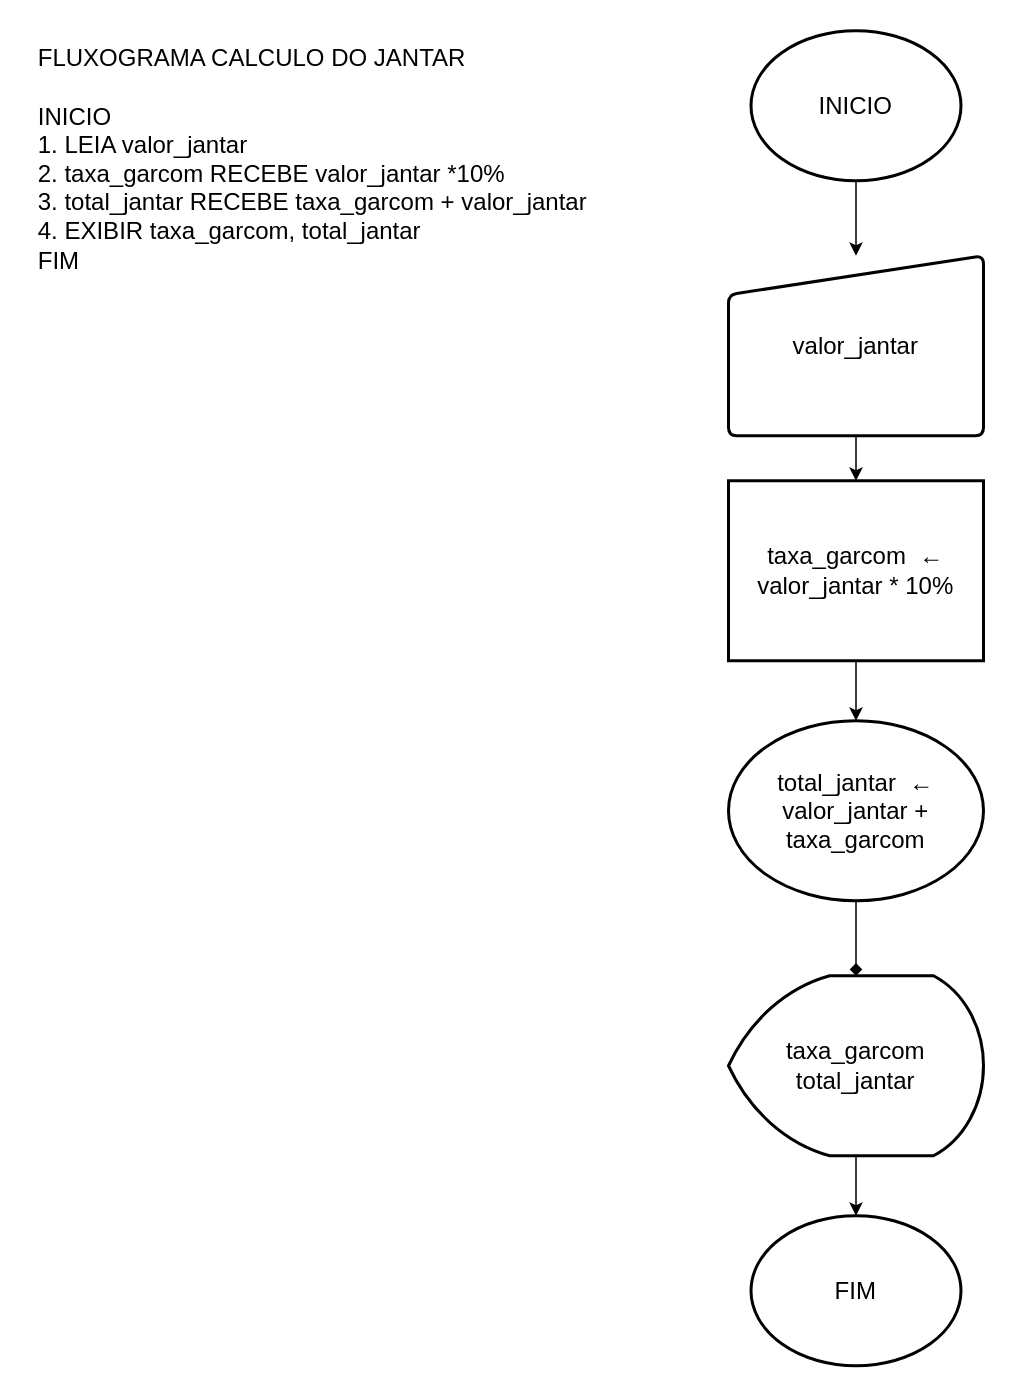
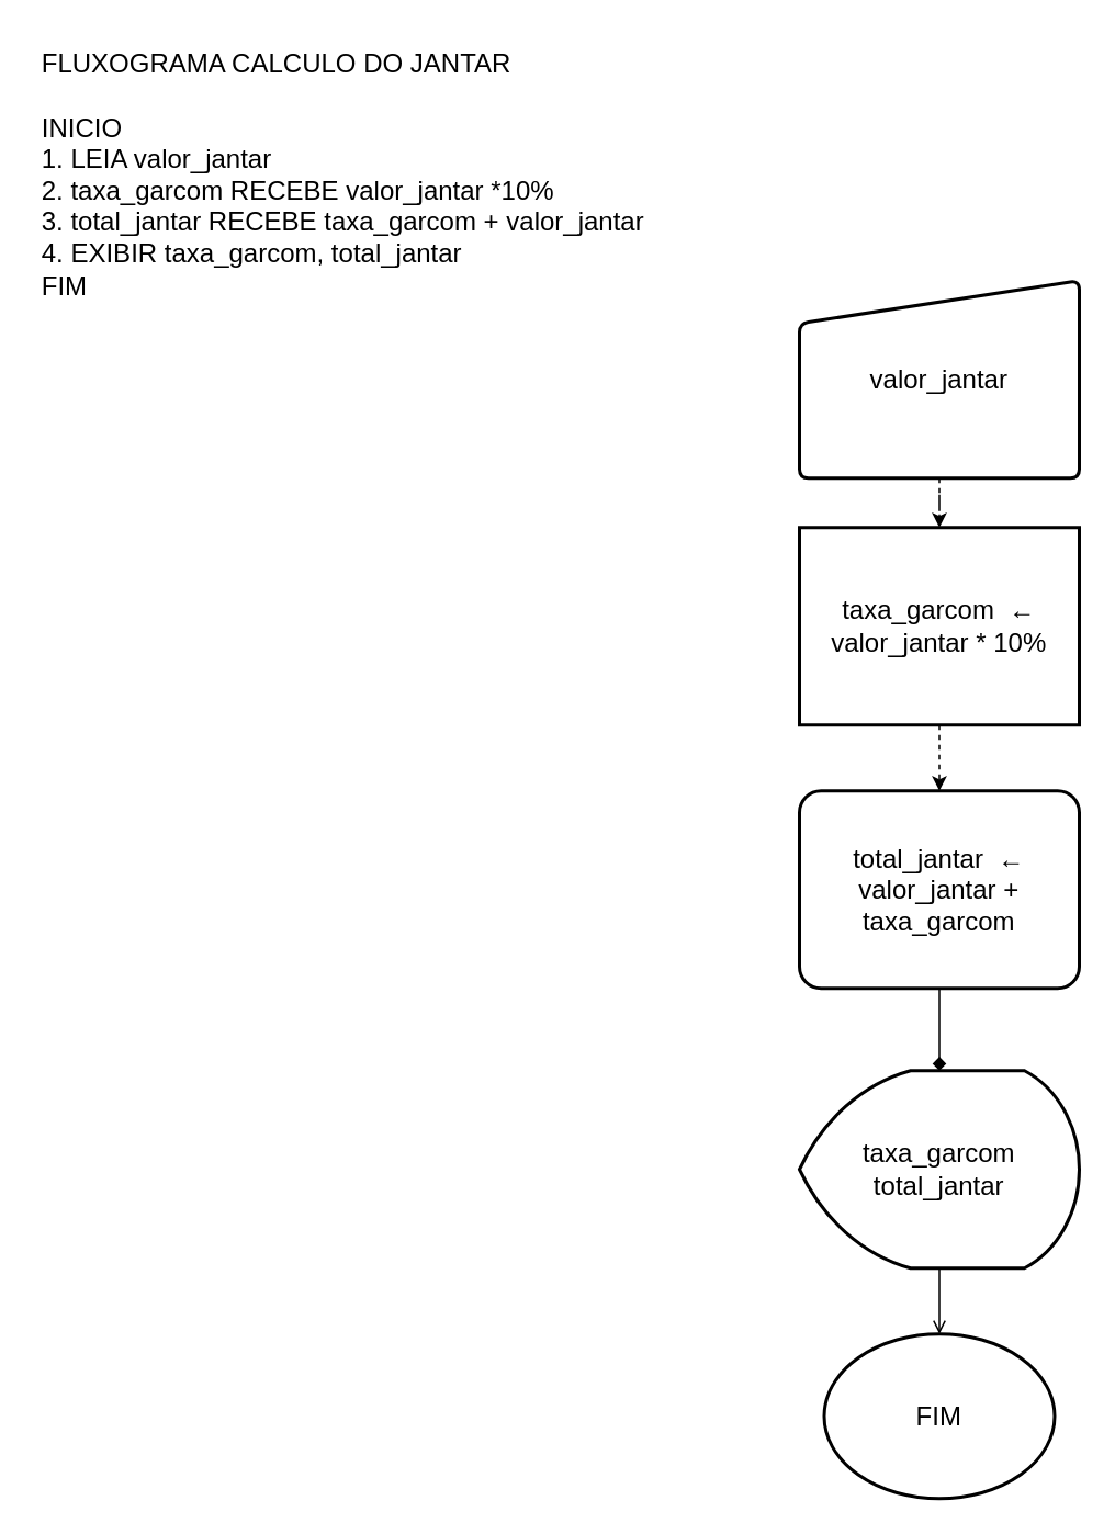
  <mxCell id="0" />
  <mxCell id="1" parent="0" />
- <mxCell id="2" value="" style="edgeStyle=orthogonalEdgeStyle;rounded=0;orthogonalLoop=1;jettySize=auto;html=1;" edge="1" parent="1" source="3" target="5"><mxGeometry relative="1" as="geometry" /></mxCell>
- <mxCell id="3" value="INICIO" style="strokeWidth=2;html=1;shape=mxgraph.flowchart.start_1;whiteSpace=wrap;fontSize=16;" vertex="1" parent="1"><mxGeometry x="500" y="20" width="140" height="100" as="geometry" /></mxCell>
- <mxCell id="4" value="" style="edgeStyle=orthogonalEdgeStyle;rounded=0;orthogonalLoop=1;jettySize=auto;html=1;fontSize=16;" edge="1" parent="1" source="5" target="7"><mxGeometry relative="1" as="geometry" /></mxCell>
+ <mxCell id="4" value="" style="edgeStyle=orthogonalEdgeStyle;rounded=0;orthogonalLoop=1;jettySize=auto;html=1;fontSize=16;dashed=1;" edge="1" parent="1" source="5" target="7"><mxGeometry relative="1" as="geometry" /></mxCell>
  <mxCell id="5" value="valor_jantar" style="html=1;strokeWidth=2;shape=manualInput;whiteSpace=wrap;rounded=1;size=26;arcSize=11;fontSize=16;" vertex="1" parent="1"><mxGeometry x="485" y="170" width="170" height="120" as="geometry" /></mxCell>
- <mxCell id="6" value="" style="edgeStyle=orthogonalEdgeStyle;rounded=0;orthogonalLoop=1;jettySize=auto;html=1;fontSize=16;" edge="1" parent="1" source="7" target="9"><mxGeometry relative="1" as="geometry" /></mxCell>
+ <mxCell id="6" value="" style="edgeStyle=orthogonalEdgeStyle;rounded=0;orthogonalLoop=1;jettySize=auto;html=1;fontSize=16;dashed=1;" edge="1" parent="1" source="7" target="9"><mxGeometry relative="1" as="geometry" /></mxCell>
  <mxCell id="7" value="taxa_garcom&amp;nbsp; ← valor_jantar * 10%" style="whiteSpace=wrap;html=1;strokeWidth=2;arcSize=11;fontSize=16;rounded=0;" vertex="1" parent="1"><mxGeometry x="485" y="320" width="170" height="120" as="geometry" /></mxCell>
  <mxCell id="8" value="" style="edgeStyle=orthogonalEdgeStyle;rounded=0;orthogonalLoop=1;jettySize=auto;html=1;fontSize=16;endArrow=diamond;" edge="1" parent="1" source="9" target="11"><mxGeometry relative="1" as="geometry" /></mxCell>
- <mxCell id="9" value="total_jantar&amp;nbsp; ← valor_jantar + taxa_garcom" style="ellipse;whiteSpace=wrap;html=1;strokeWidth=2;arcSize=11;fontSize=16;" vertex="1" parent="1"><mxGeometry x="485" y="480" width="170" height="120" as="geometry" /></mxCell>
- <mxCell id="10" value="" style="edgeStyle=orthogonalEdgeStyle;rounded=0;orthogonalLoop=1;jettySize=auto;html=1;fontSize=16;" edge="1" parent="1" source="11" target="12"><mxGeometry relative="1" as="geometry" /></mxCell>
+ <mxCell id="9" value="total_jantar&amp;nbsp; ← valor_jantar + taxa_garcom" style="whiteSpace=wrap;html=1;strokeWidth=2;rounded=1;arcSize=11;fontSize=16;" vertex="1" parent="1"><mxGeometry x="485" y="480" width="170" height="120" as="geometry" /></mxCell>
+ <mxCell id="10" value="" style="edgeStyle=orthogonalEdgeStyle;rounded=0;orthogonalLoop=1;jettySize=auto;html=1;fontSize=16;endArrow=open;" edge="1" parent="1" source="11" target="12"><mxGeometry relative="1" as="geometry" /></mxCell>
  <mxCell id="11" value="taxa_garcom&lt;br&gt;total_jantar" style="strokeWidth=2;html=1;shape=mxgraph.flowchart.display;whiteSpace=wrap;fontSize=16;" vertex="1" parent="1"><mxGeometry x="485" y="650" width="170" height="120" as="geometry" /></mxCell>
  <mxCell id="12" value="FIM" style="strokeWidth=2;html=1;shape=mxgraph.flowchart.start_1;whiteSpace=wrap;fontSize=16;" vertex="1" parent="1"><mxGeometry x="500" y="810" width="140" height="100" as="geometry" /></mxCell>
  <mxCell id="13" value="&lt;br&gt;FLUXOGRAMA CALCULO DO JANTAR&lt;br&gt;&lt;br&gt;INICIO&lt;br&gt;1. LEIA valor_jantar&lt;br&gt;2. taxa_garcom RECEBE valor_jantar *10%&lt;br&gt;3. total_jantar RECEBE taxa_garcom + valor_jantar&lt;br&gt;4. EXIBIR taxa_garcom, total_jantar&lt;br&gt;FIM&lt;br&gt;" style="text;html=1;strokeColor=none;fillColor=none;spacing=5;spacingTop=-20;whiteSpace=wrap;overflow=hidden;rounded=0;fontSize=16;" vertex="1" parent="1"><mxGeometry x="20" y="20" width="480" height="280" as="geometry" /></mxCell>
